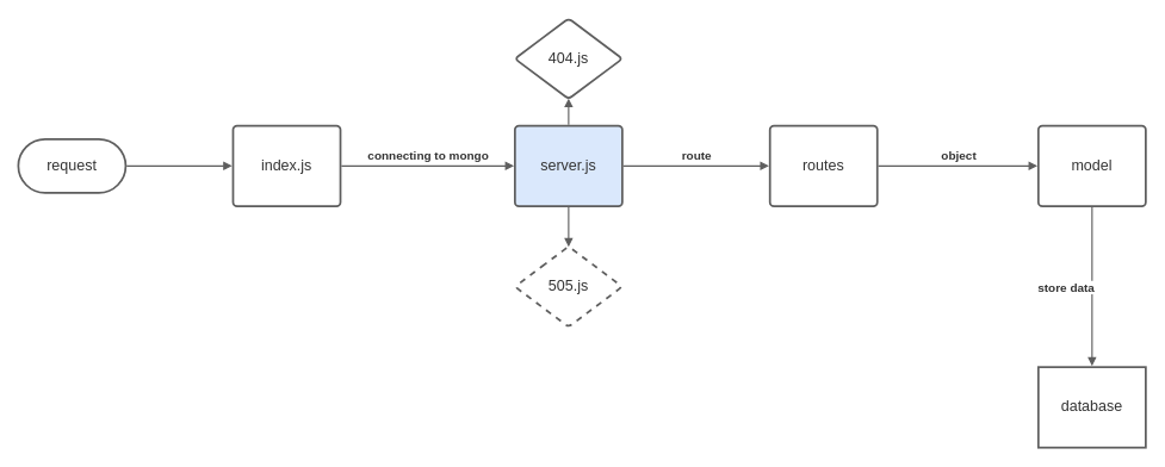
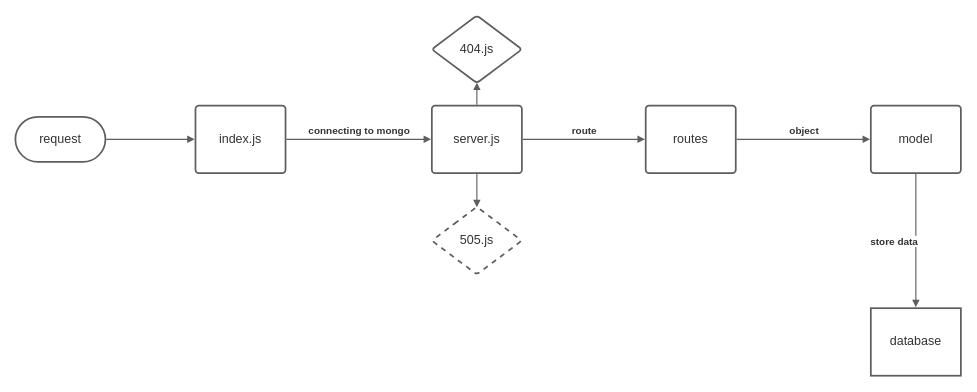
  <mxCell id="0" />
  <mxCell id="1" parent="0" />
  <mxCell id="2" value="index.js" style="html=1;overflow=block;blockSpacing=1;whiteSpace=wrap;;whiteSpace=wrap;fontSize=16.7;fontColor=#333333;spacing=9;strokeColor=#5e5e5e;strokeOpacity=100;rounded=1;absoluteArcSize=1;arcSize=9;strokeWidth=2.3;" vertex="1" parent="1"><mxGeometry x="260" y="140" width="120" height="90" as="geometry" /></mxCell>
- <mxCell id="3" value="server.js" style="html=1;overflow=block;blockSpacing=1;whiteSpace=wrap;whiteSpace=wrap;fontSize=16.7;fontColor=#333333;spacing=9;strokeColor=#5e5e5e;strokeOpacity=100;rounded=1;absoluteArcSize=1;arcSize=9;strokeWidth=2.3;fillColor=#dae8fc;" vertex="1" parent="1"><mxGeometry x="575" y="140" width="120" height="90" as="geometry" /></mxCell>
+ <mxCell id="3" value="server.js" style="html=1;overflow=block;blockSpacing=1;whiteSpace=wrap;;whiteSpace=wrap;fontSize=16.7;fontColor=#333333;spacing=9;strokeColor=#5e5e5e;strokeOpacity=100;rounded=1;absoluteArcSize=1;arcSize=9;strokeWidth=2.3;" vertex="1" parent="1"><mxGeometry x="575" y="140" width="120" height="90" as="geometry" /></mxCell>
  <mxCell id="4" value="request" style="html=1;overflow=block;blockSpacing=1;whiteSpace=wrap;rounded=1;arcSize=50;whiteSpace=wrap;fontSize=16.7;fontColor=#333333;spacing=3.8;strokeColor=#5e5e5e;strokeOpacity=100;strokeWidth=2.3;" vertex="1" parent="1"><mxGeometry x="20" y="155" width="120" height="60" as="geometry" /></mxCell>
  <mxCell id="5" value="routes" style="html=1;overflow=block;blockSpacing=1;whiteSpace=wrap;;whiteSpace=wrap;fontSize=16.7;fontColor=#333333;spacing=9;strokeColor=#5e5e5e;strokeOpacity=100;rounded=1;absoluteArcSize=1;arcSize=9;strokeWidth=2.3;" vertex="1" parent="1"><mxGeometry x="860" y="140" width="120" height="90" as="geometry" /></mxCell>
  <mxCell id="6" value="" style="html=1;jettySize=18;whiteSpace=wrap;fontSize=13;strokeColor=#5E5E5E;strokeWidth=1.5;rounded=1;arcSize=12;edgeStyle=orthogonalEdgeStyle;startArrow=none;;endArrow=block;endFill=1;;exitX=1.009;exitY=0.5;exitPerimeter=0;entryX=-0.009;entryY=0.5;entryPerimeter=0;" edge="1" parent="1" source="3" target="5"><mxGeometry width="100" height="100" relative="1" as="geometry"><Array as="points" /></mxGeometry></mxCell>
  <mxCell id="7" value="route" style="text;html=1;resizable=0;labelBackgroundColor=#ffffff;align=center;verticalAlign=middle;fontStyle=1;fontColor=#333333;;fontSize=13.3;" vertex="1" parent="6"><mxGeometry relative="1" as="geometry"><mxPoint y="-11.5" as="offset" /></mxGeometry></mxCell>
  <mxCell id="8" value="model" style="html=1;overflow=block;blockSpacing=1;whiteSpace=wrap;;whiteSpace=wrap;fontSize=16.7;fontColor=#333333;spacing=9;strokeColor=#5e5e5e;strokeOpacity=100;rounded=1;absoluteArcSize=1;arcSize=9;strokeWidth=2.3;" vertex="1" parent="1"><mxGeometry x="1160" y="140" width="120" height="90" as="geometry" /></mxCell>
  <mxCell id="9" value="" style="html=1;jettySize=18;whiteSpace=wrap;fontSize=13;strokeColor=#5E5E5E;strokeWidth=1.5;rounded=1;arcSize=12;edgeStyle=orthogonalEdgeStyle;startArrow=none;;endArrow=block;endFill=1;;exitX=1.009;exitY=0.5;exitPerimeter=0;entryX=-0.009;entryY=0.5;entryPerimeter=0;" edge="1" parent="1" source="5" target="8"><mxGeometry width="100" height="100" relative="1" as="geometry"><Array as="points" /></mxGeometry></mxCell>
  <mxCell id="10" value="object" style="text;html=1;resizable=0;labelBackgroundColor=#ffffff;align=center;verticalAlign=middle;fontStyle=1;fontColor=#333333;;fontSize=13.3;" vertex="1" parent="9"><mxGeometry relative="1" as="geometry"><mxPoint y="-11.5" as="offset" /></mxGeometry></mxCell>
  <mxCell id="11" value="" style="html=1;jettySize=18;whiteSpace=wrap;fontSize=13;strokeColor=#5E5E5E;strokeWidth=1.5;rounded=1;arcSize=12;edgeStyle=orthogonalEdgeStyle;startArrow=none;;endArrow=block;endFill=1;;exitX=1.009;exitY=0.5;exitPerimeter=0;entryX=-0.009;entryY=0.5;entryPerimeter=0;" edge="1" parent="1" source="4" target="2"><mxGeometry width="100" height="100" relative="1" as="geometry"><Array as="points" /></mxGeometry></mxCell>
  <mxCell id="12" value="" style="html=1;jettySize=18;whiteSpace=wrap;fontSize=13;strokeColor=#5E5E5E;strokeWidth=1.5;rounded=1;arcSize=12;edgeStyle=orthogonalEdgeStyle;startArrow=none;;endArrow=block;endFill=1;;exitX=1.009;exitY=0.5;exitPerimeter=0;entryX=-0.009;entryY=0.5;entryPerimeter=0;" edge="1" parent="1" source="2" target="3"><mxGeometry width="100" height="100" relative="1" as="geometry"><Array as="points" /></mxGeometry></mxCell>
  <mxCell id="13" value="connecting to mongo" style="text;html=1;resizable=0;labelBackgroundColor=#ffffff;align=center;verticalAlign=middle;fontStyle=1;fontColor=#333333;;fontSize=13.3;" vertex="1" parent="12"><mxGeometry relative="1" as="geometry"><mxPoint y="-11.5" as="offset" /></mxGeometry></mxCell>
  <mxCell id="14" value="database" style="html=1;overflow=block;blockSpacing=1;whiteSpace=wrap;whiteSpace=wrap;fontSize=16.7;fontColor=#333333;spacing=9;strokeColor=#5e5e5e;strokeOpacity=100;absoluteArcSize=1;arcSize=9;strokeWidth=2.3;rounded=0;" vertex="1" parent="1"><mxGeometry x="1160" y="410" width="120" height="90" as="geometry" /></mxCell>
  <mxCell id="15" value="" style="html=1;jettySize=18;whiteSpace=wrap;fontSize=13;strokeColor=#5E5E5E;strokeWidth=1.5;rounded=1;arcSize=12;edgeStyle=orthogonalEdgeStyle;startArrow=none;;endArrow=block;endFill=1;;exitX=0.5;exitY=1.013;exitPerimeter=0;entryX=0.5;entryY=-0.013;entryPerimeter=0;" edge="1" parent="1" source="8" target="14"><mxGeometry width="100" height="100" relative="1" as="geometry"><Array as="points" /></mxGeometry></mxCell>
  <mxCell id="16" value="store  data" style="text;html=1;resizable=0;labelBackgroundColor=#ffffff;align=center;verticalAlign=middle;fontStyle=1;fontColor=#333333;;fontSize=13.3;" vertex="1" parent="15"><mxGeometry relative="1" as="geometry"><mxPoint x="-29.5" as="offset" /></mxGeometry></mxCell>
  <mxCell id="17" value="" style="html=1;jettySize=18;whiteSpace=wrap;fontSize=13;strokeColor=#5E5E5E;strokeWidth=1.5;rounded=1;arcSize=12;edgeStyle=orthogonalEdgeStyle;startArrow=none;;endArrow=block;endFill=1;;exitX=0.5;exitY=1.013;exitPerimeter=0;entryX=0.5;entryY=0.006;entryPerimeter=0;" edge="1" parent="1" source="3" target="18"><mxGeometry width="100" height="100" relative="1" as="geometry"><Array as="points" /></mxGeometry></mxCell>
  <mxCell id="18" value="505.js" style="html=1;overflow=block;blockSpacing=1;whiteSpace=wrap;rhombus;whiteSpace=wrap;fontSize=16.7;fontColor=#333333;spacing=3.8;strokeColor=#5E5E5E;rounded=1;absoluteArcSize=1;arcSize=9;strokeWidth=2.3;dashed=1;" vertex="1" parent="1"><mxGeometry x="575" y="275" width="120" height="90" as="geometry" /></mxCell>
  <mxCell id="19" value="" style="html=1;jettySize=18;whiteSpace=wrap;fontSize=13;strokeColor=#5E5E5E;strokeWidth=1.5;rounded=1;arcSize=12;edgeStyle=orthogonalEdgeStyle;startArrow=none;;endArrow=block;endFill=1;;exitX=0.5;exitY=-0.012;exitPerimeter=0;entryX=0.5;entryY=0.994;entryPerimeter=0;" edge="1" parent="1" source="3" target="20"><mxGeometry width="100" height="100" relative="1" as="geometry"><Array as="points" /></mxGeometry></mxCell>
  <mxCell id="20" value="404.js" style="html=1;overflow=block;blockSpacing=1;whiteSpace=wrap;rhombus;whiteSpace=wrap;fontSize=16.7;fontColor=#333333;spacing=3.8;strokeColor=#5e5e5e;strokeOpacity=100;rounded=1;absoluteArcSize=1;arcSize=9;strokeWidth=2.3;" vertex="1" parent="1"><mxGeometry x="575" y="20" width="120" height="90" as="geometry" /></mxCell>
